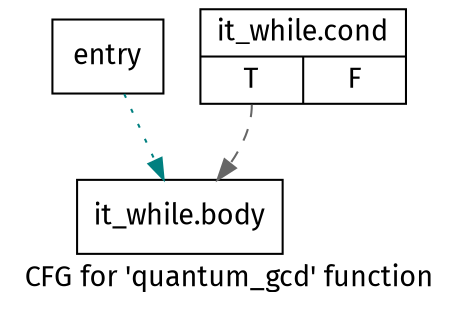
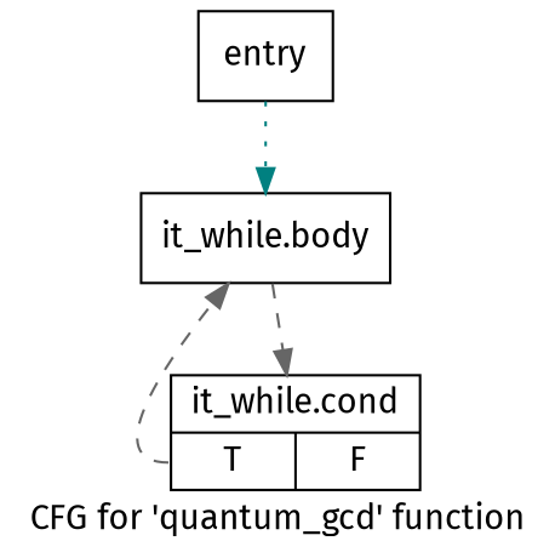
  digraph {
    fontname="Fira Sans"
    label="CFG for 'quantum_gcd' function"
    node [fontname="Fira Sans" shape=record]
    edge [color=gray40 fontname="Fira Sans" style=dashed]
    n1 [label="{entry}"]
    n2 [label="{it_while.body}"]
    n3 [label="{it_while.cond|{<s0>T|<s1>F}}"]
    n1 -> n2 [color=teal style=dotted]
+   n2 -> n3
    n3 -> n2 [tailport=s0]
  }
